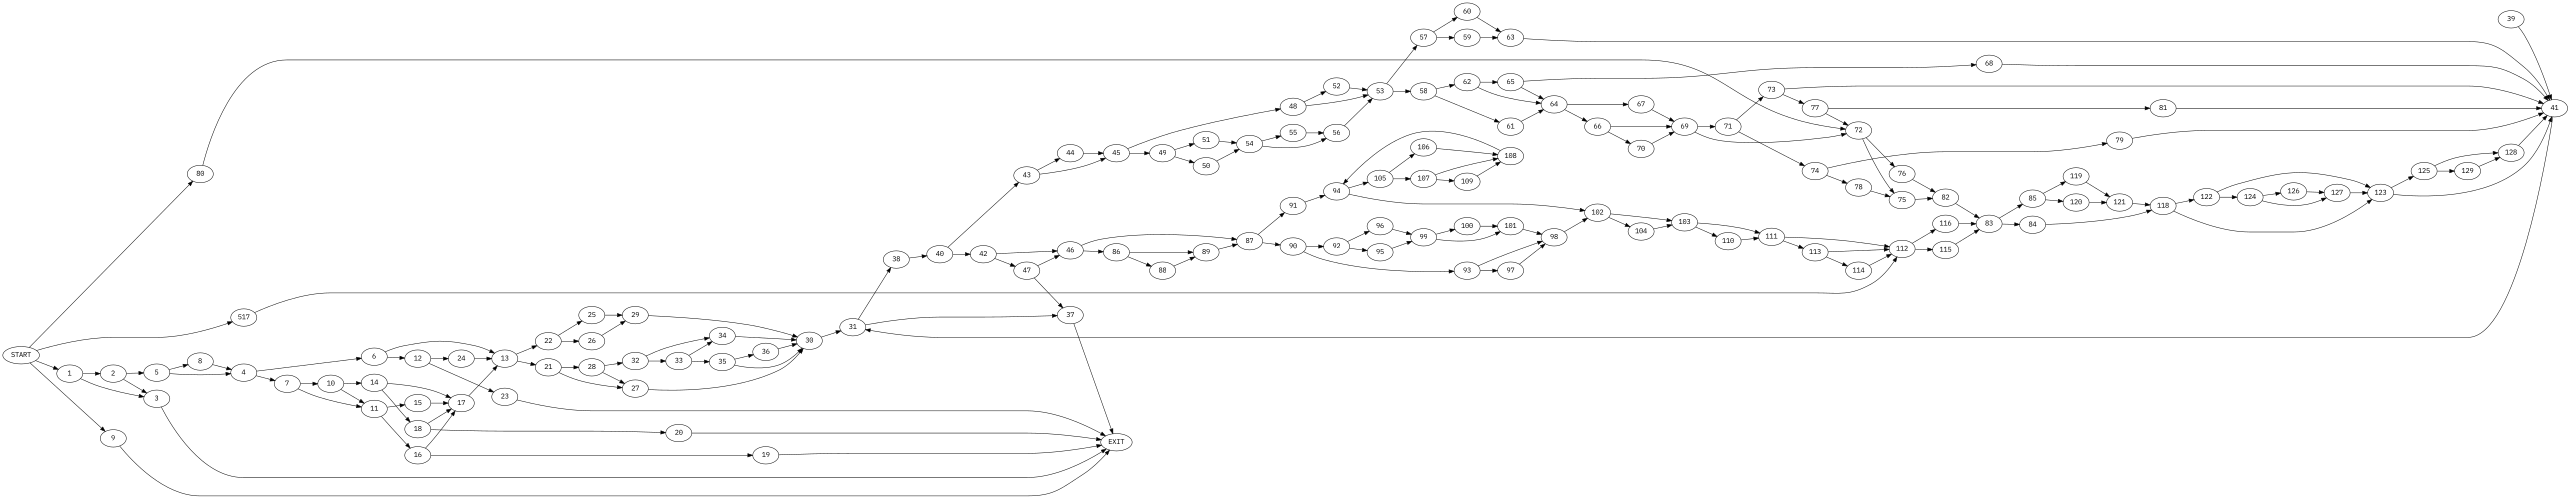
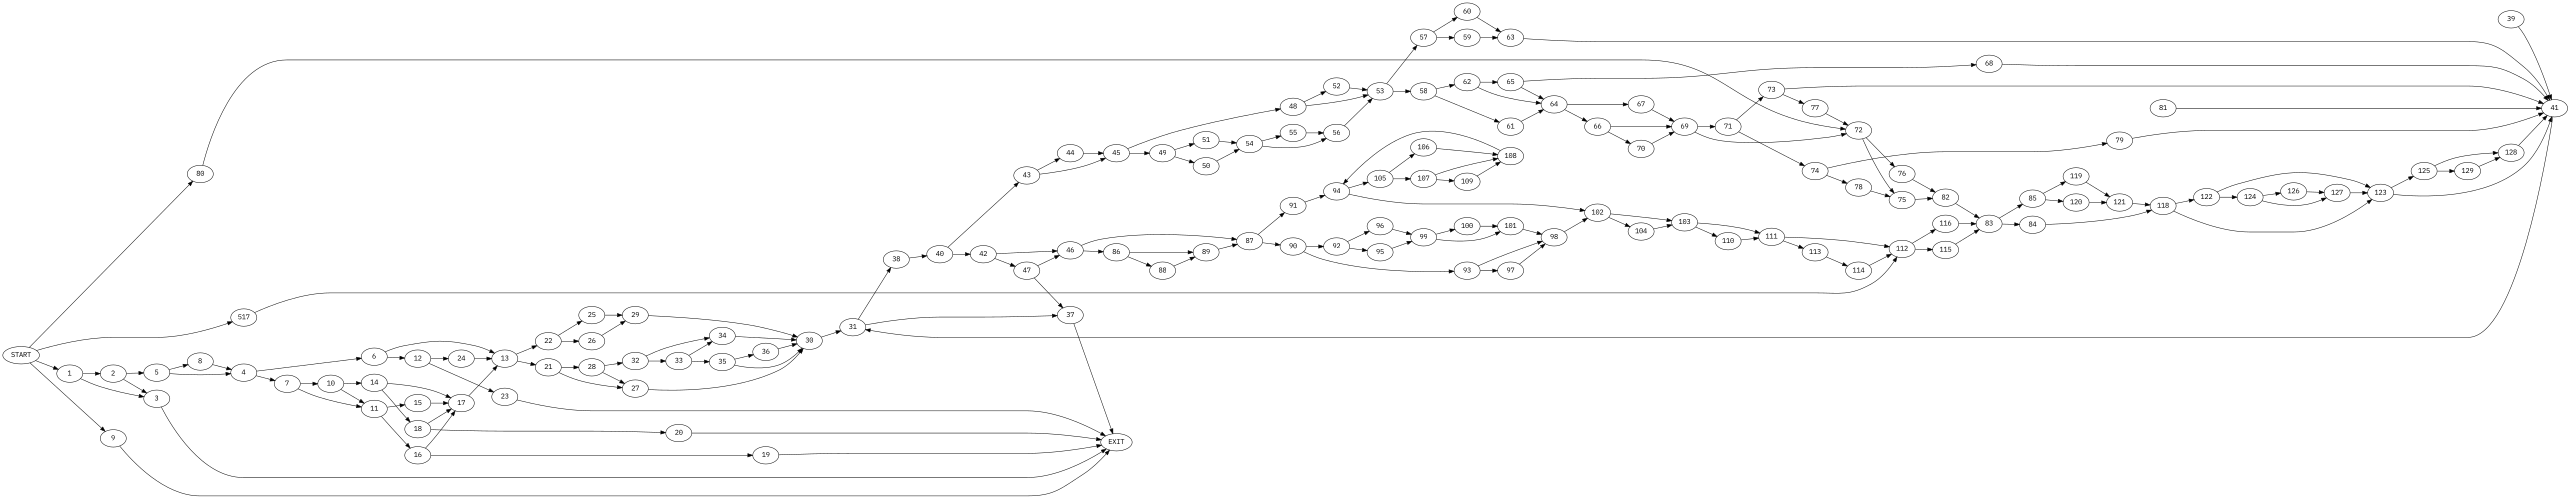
  digraph {
    fontname="IBM Plex Mono"
    rankdir=LR
    node [fontname="IBM Plex Mono"]
    edge [fontname="IBM Plex Mono"]
    n1 [label=START]
    1
    9
    80
    n5 [label=517]
    2
    3
    n8 [label=EXIT]
    72
    112
    5
    4
    6
    7
    8
    12
    13
    10
    11
    23
    24
    21
    22
    14
    15
    16
    17
    18
    19
    27
    28
    25
    26
    20
    30
    32
    29
    31
    33
    34
    37
    38
    40
    35
    36
    39
    41
    42
    43
    46
    47
    44
    45
    86
    87
    48
    49
    52
    53
    50
    51
    88
    89
    90
    91
    57
    58
    54
    55
    56
    59
    60
    61
    62
    63
    64
    65
    66
    67
    68
    69
    70
    71
    73
    74
    75
    76
    77
    78
    79
    82
    81
    83
    84
    85
    118
    119
    120
    122
    123
    121
    92
    93
    94
    95
    96
    97
    98
    102
    105
    99
    103
    104
    106
    107
    100
    101
    110
    111
    113
    108
    109
    115
    116
    114
    124
    125
    126
    127
    128
    129
    n1 -> 1
    n1 -> 9
    n1 -> 80
    n1 -> n5
    1 -> 2
    1 -> 3
    9 -> n8
    80 -> 72
    n5 -> 112
    2 -> 3
    2 -> 5
    3 -> n8
    72 -> 75
    72 -> 76
    112 -> 115
    112 -> 116
    5 -> 4
    5 -> 8
    4 -> 6
    4 -> 7
    6 -> 12
    6 -> 13
    7 -> 10
    7 -> 11
    8 -> 4
    12 -> 23
    12 -> 24
    13 -> 21
    13 -> 22
    10 -> 11
    10 -> 14
    11 -> 15
    11 -> 16
    23 -> n8
    24 -> 13
    21 -> 27
    21 -> 28
    22 -> 25
    22 -> 26
    14 -> 17
    14 -> 18
    15 -> 17
    16 -> 17
    16 -> 19
    17 -> 13
    18 -> 17
    18 -> 20
    19 -> n8
    27 -> 30
    28 -> 27
    28 -> 32
    25 -> 29
    26 -> 29
    20 -> n8
    30 -> 31
    32 -> 33
    32 -> 34
    29 -> 30
    31 -> 37
    31 -> 38
    33 -> 34
    33 -> 35
    34 -> 30
    37 -> n8
    38 -> 40
    40 -> 42
    40 -> 43
    35 -> 30
    35 -> 36
    36 -> 30
    39 -> 41
    41 -> 31
    42 -> 46
    42 -> 47
    43 -> 44
    43 -> 45
    46 -> 86
    46 -> 87
    47 -> 37
    47 -> 46
    44 -> 45
    45 -> 48
    45 -> 49
    86 -> 88
    86 -> 89
    87 -> 90
    87 -> 91
    48 -> 52
    48 -> 53
    49 -> 50
    49 -> 51
    52 -> 53
    53 -> 57
    53 -> 58
    50 -> 54
    51 -> 54
    88 -> 89
    89 -> 87
    90 -> 92
    90 -> 93
    91 -> 94
    57 -> 59
    57 -> 60
    58 -> 61
    58 -> 62
    54 -> 55
    54 -> 56
    55 -> 56
    56 -> 53
    59 -> 63
    60 -> 63
    61 -> 64
    62 -> 64
    62 -> 65
    63 -> 41
    64 -> 66
    64 -> 67
    65 -> 64
    65 -> 68
    66 -> 69
    66 -> 70
    67 -> 69
    68 -> 41
    69 -> 72
    69 -> 71
    70 -> 69
    71 -> 73
    71 -> 74
    73 -> 41
    73 -> 77
    74 -> 78
    74 -> 79
    75 -> 82
    76 -> 82
    77 -> 72
-   77 -> 81
    78 -> 75
    79 -> 41
    82 -> 83
    81 -> 41
    83 -> 84
    83 -> 85
    84 -> 118
    85 -> 119
    85 -> 120
    118 -> 122
    118 -> 123
    119 -> 121
    120 -> 121
    122 -> 123
    122 -> 124
    123 -> 41
    123 -> 125
    121 -> 118
    92 -> 95
    92 -> 96
    93 -> 97
    93 -> 98
    94 -> 102
    94 -> 105
    95 -> 99
    96 -> 99
    97 -> 98
    98 -> 102
    102 -> 103
    102 -> 104
    105 -> 106
    105 -> 107
    99 -> 100
    99 -> 101
    103 -> 110
    103 -> 111
    104 -> 103
    106 -> 108
    107 -> 108
    107 -> 109
    100 -> 101
    101 -> 98
    110 -> 111
    111 -> 112
    111 -> 113
-   113 -> 112
    113 -> 114
    108 -> 94
    109 -> 108
    115 -> 83
    116 -> 83
    114 -> 112
    124 -> 126
    124 -> 127
    125 -> 128
    125 -> 129
    126 -> 127
    127 -> 123
    128 -> 41
    129 -> 128
  }
